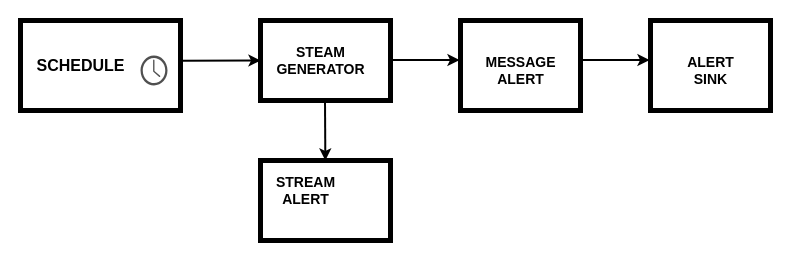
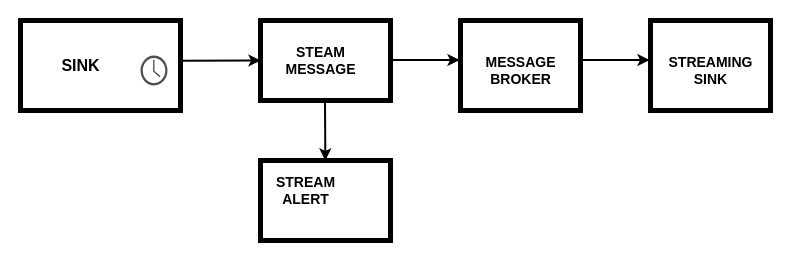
  <mxCell id="0" />
  <mxCell id="1" parent="0" />
  <mxCell id="2" value="" style="rounded=0;whiteSpace=wrap;html=1;strokeWidth=5;" vertex="1" parent="1"><mxGeometry x="20" y="20" width="160" height="90" as="geometry" /></mxCell>
- <mxCell id="3" value="&lt;b style=&quot;font-size: 16px;&quot;&gt;&lt;font style=&quot;font-size: 16px;&quot;&gt;SCHEDULE&lt;/font&gt;&lt;/b&gt;" style="text;html=1;resizable=0;autosize=1;align=center;verticalAlign=middle;points=[];fillColor=none;strokeColor=none;rounded=0;fontSize=16;" vertex="1" parent="1"><mxGeometry x="30" y="55" width="100" height="20" as="geometry" /></mxCell>
+ <mxCell id="3" value="&lt;b style=&quot;font-size: 16px;&quot;&gt;&lt;font style=&quot;font-size: 16px;&quot;&gt;SINK&lt;/font&gt;&lt;/b&gt;" style="text;html=1;resizable=0;autosize=1;align=center;verticalAlign=middle;points=[];fillColor=none;strokeColor=none;rounded=0;fontSize=16;" vertex="1" parent="1"><mxGeometry x="30" y="55" width="100" height="20" as="geometry" /></mxCell>
  <mxCell id="4" value="" style="endArrow=classic;html=1;rounded=0;fontSize=21;exitX=1.005;exitY=0.446;exitDx=0;exitDy=0;exitPerimeter=0;strokeWidth=2;" edge="1" parent="1" source="2"><mxGeometry width="50" height="50" relative="1" as="geometry"><mxPoint x="380" y="110" as="sourcePoint" /><mxPoint x="260" y="60" as="targetPoint" /></mxGeometry></mxCell>
  <mxCell id="5" value="" style="rounded=0;whiteSpace=wrap;html=1;strokeWidth=5;" vertex="1" parent="1"><mxGeometry x="260" y="20" width="130" height="80" as="geometry" /></mxCell>
- <mxCell id="6" value="&lt;b style=&quot;font-size: 14px;&quot;&gt;&lt;font style=&quot;font-size: 14px;&quot;&gt;STEAM&lt;br style=&quot;font-size: 14px;&quot;&gt;GENERATOR&lt;br style=&quot;font-size: 14px;&quot;&gt;&lt;/font&gt;&lt;/b&gt;" style="text;html=1;resizable=0;autosize=1;align=center;verticalAlign=middle;points=[];fillColor=none;strokeColor=none;rounded=0;fontSize=14;" vertex="1" parent="1"><mxGeometry x="270" y="40" width="100" height="40" as="geometry" /></mxCell>
+ <mxCell id="6" value="&lt;b style=&quot;font-size: 14px;&quot;&gt;&lt;font style=&quot;font-size: 14px;&quot;&gt;STEAM&lt;br style=&quot;font-size: 14px;&quot;&gt;MESSAGE&lt;br style=&quot;font-size: 14px;&quot;&gt;&lt;/font&gt;&lt;/b&gt;" style="text;html=1;resizable=0;autosize=1;align=center;verticalAlign=middle;points=[];fillColor=none;strokeColor=none;rounded=0;fontSize=14;" vertex="1" parent="1"><mxGeometry x="270" y="40" width="100" height="40" as="geometry" /></mxCell>
  <mxCell id="7" value="" style="endArrow=classic;html=1;rounded=0;fontSize=21;exitX=1.005;exitY=0.446;exitDx=0;exitDy=0;exitPerimeter=0;strokeWidth=2;" edge="1" parent="1"><mxGeometry width="50" height="50" relative="1" as="geometry"><mxPoint x="390" y="59.5" as="sourcePoint" /><mxPoint x="459" y="59.52" as="targetPoint" /></mxGeometry></mxCell>
  <mxCell id="8" value="" style="rounded=0;whiteSpace=wrap;html=1;strokeWidth=5;" vertex="1" parent="1"><mxGeometry x="460" y="20" width="120" height="90" as="geometry" /></mxCell>
- <mxCell id="9" value="&lt;b style=&quot;font-size: 14px;&quot;&gt;&lt;font style=&quot;font-size: 14px;&quot;&gt;MESSAGE&lt;br&gt;ALERT&lt;br style=&quot;font-size: 14px;&quot;&gt;&lt;/font&gt;&lt;/b&gt;" style="text;html=1;resizable=0;autosize=1;align=center;verticalAlign=middle;points=[];fillColor=none;strokeColor=none;rounded=0;fontSize=14;" vertex="1" parent="1"><mxGeometry x="475" y="50" width="90" height="40" as="geometry" /></mxCell>
+ <mxCell id="9" value="&lt;b style=&quot;font-size: 14px;&quot;&gt;&lt;font style=&quot;font-size: 14px;&quot;&gt;MESSAGE&lt;br&gt;BROKER&lt;br style=&quot;font-size: 14px;&quot;&gt;&lt;/font&gt;&lt;/b&gt;" style="text;html=1;resizable=0;autosize=1;align=center;verticalAlign=middle;points=[];fillColor=none;strokeColor=none;rounded=0;fontSize=14;" vertex="1" parent="1"><mxGeometry x="475" y="50" width="90" height="40" as="geometry" /></mxCell>
  <mxCell id="10" value="" style="endArrow=classic;html=1;rounded=0;fontSize=21;exitX=1.005;exitY=0.446;exitDx=0;exitDy=0;exitPerimeter=0;strokeWidth=2;" edge="1" parent="1"><mxGeometry width="50" height="50" relative="1" as="geometry"><mxPoint x="580" y="59.5" as="sourcePoint" /><mxPoint x="649" y="59.52" as="targetPoint" /></mxGeometry></mxCell>
  <mxCell id="11" value="" style="rounded=0;whiteSpace=wrap;html=1;strokeWidth=5;" vertex="1" parent="1"><mxGeometry x="650" y="20" width="120" height="90" as="geometry" /></mxCell>
- <mxCell id="12" value="&lt;b style=&quot;font-size: 14px;&quot;&gt;&lt;font style=&quot;font-size: 14px;&quot;&gt;ALERT&lt;br&gt;SINK&lt;br style=&quot;font-size: 14px;&quot;&gt;&lt;/font&gt;&lt;/b&gt;" style="text;html=1;resizable=0;autosize=1;align=center;verticalAlign=middle;points=[];fillColor=none;strokeColor=none;rounded=0;fontSize=14;" vertex="1" parent="1"><mxGeometry x="660" y="50" width="100" height="40" as="geometry" /></mxCell>
+ <mxCell id="12" value="&lt;b style=&quot;font-size: 14px;&quot;&gt;&lt;font style=&quot;font-size: 14px;&quot;&gt;STREAMING&lt;br&gt;SINK&lt;br style=&quot;font-size: 14px;&quot;&gt;&lt;/font&gt;&lt;/b&gt;" style="text;html=1;resizable=0;autosize=1;align=center;verticalAlign=middle;points=[];fillColor=none;strokeColor=none;rounded=0;fontSize=14;" vertex="1" parent="1"><mxGeometry x="660" y="50" width="100" height="40" as="geometry" /></mxCell>
  <mxCell id="13" value="" style="endArrow=classic;html=1;rounded=0;fontSize=21;strokeWidth=2;" edge="1" parent="1"><mxGeometry width="50" height="50" relative="1" as="geometry"><mxPoint x="324.5" y="100" as="sourcePoint" /><mxPoint x="324.85" y="160" as="targetPoint" /></mxGeometry></mxCell>
  <mxCell id="14" value="" style="rounded=0;whiteSpace=wrap;html=1;strokeWidth=5;" vertex="1" parent="1"><mxGeometry x="260" y="160" width="130" height="80" as="geometry" /></mxCell>
  <mxCell id="15" value="&lt;b style=&quot;font-size: 14px;&quot;&gt;&lt;font style=&quot;font-size: 14px;&quot;&gt;STREAM&lt;br&gt;ALERT&lt;br style=&quot;font-size: 14px;&quot;&gt;&lt;/font&gt;&lt;/b&gt;" style="text;html=1;resizable=0;autosize=1;align=center;verticalAlign=middle;points=[];fillColor=none;strokeColor=none;rounded=0;fontSize=14;" vertex="1" parent="1"><mxGeometry x="270" y="170" width="70" height="40" as="geometry" /></mxCell>
  <mxCell id="16" value="" style="shape=image;html=1;verticalAlign=top;verticalLabelPosition=bottom;labelBackgroundColor=#ffffff;imageAspect=0;aspect=fixed;image=https://cdn1.iconfinder.com/data/icons/christmas-line-version-free/100/christmas_line-15-128.png;fontSize=14;strokeWidth=5;" vertex="1" parent="1"><mxGeometry x="340" y="180" width="40" height="40" as="geometry" /></mxCell>
  <mxCell id="17" value="" style="sketch=0;pointerEvents=1;shadow=0;dashed=0;html=1;strokeColor=none;fillColor=#505050;labelPosition=center;verticalLabelPosition=bottom;verticalAlign=top;outlineConnect=0;align=center;shape=mxgraph.office.concepts.clock;fontSize=14;" vertex="1" parent="1"><mxGeometry x="140" y="55" width="27" height="30" as="geometry" /></mxCell>
